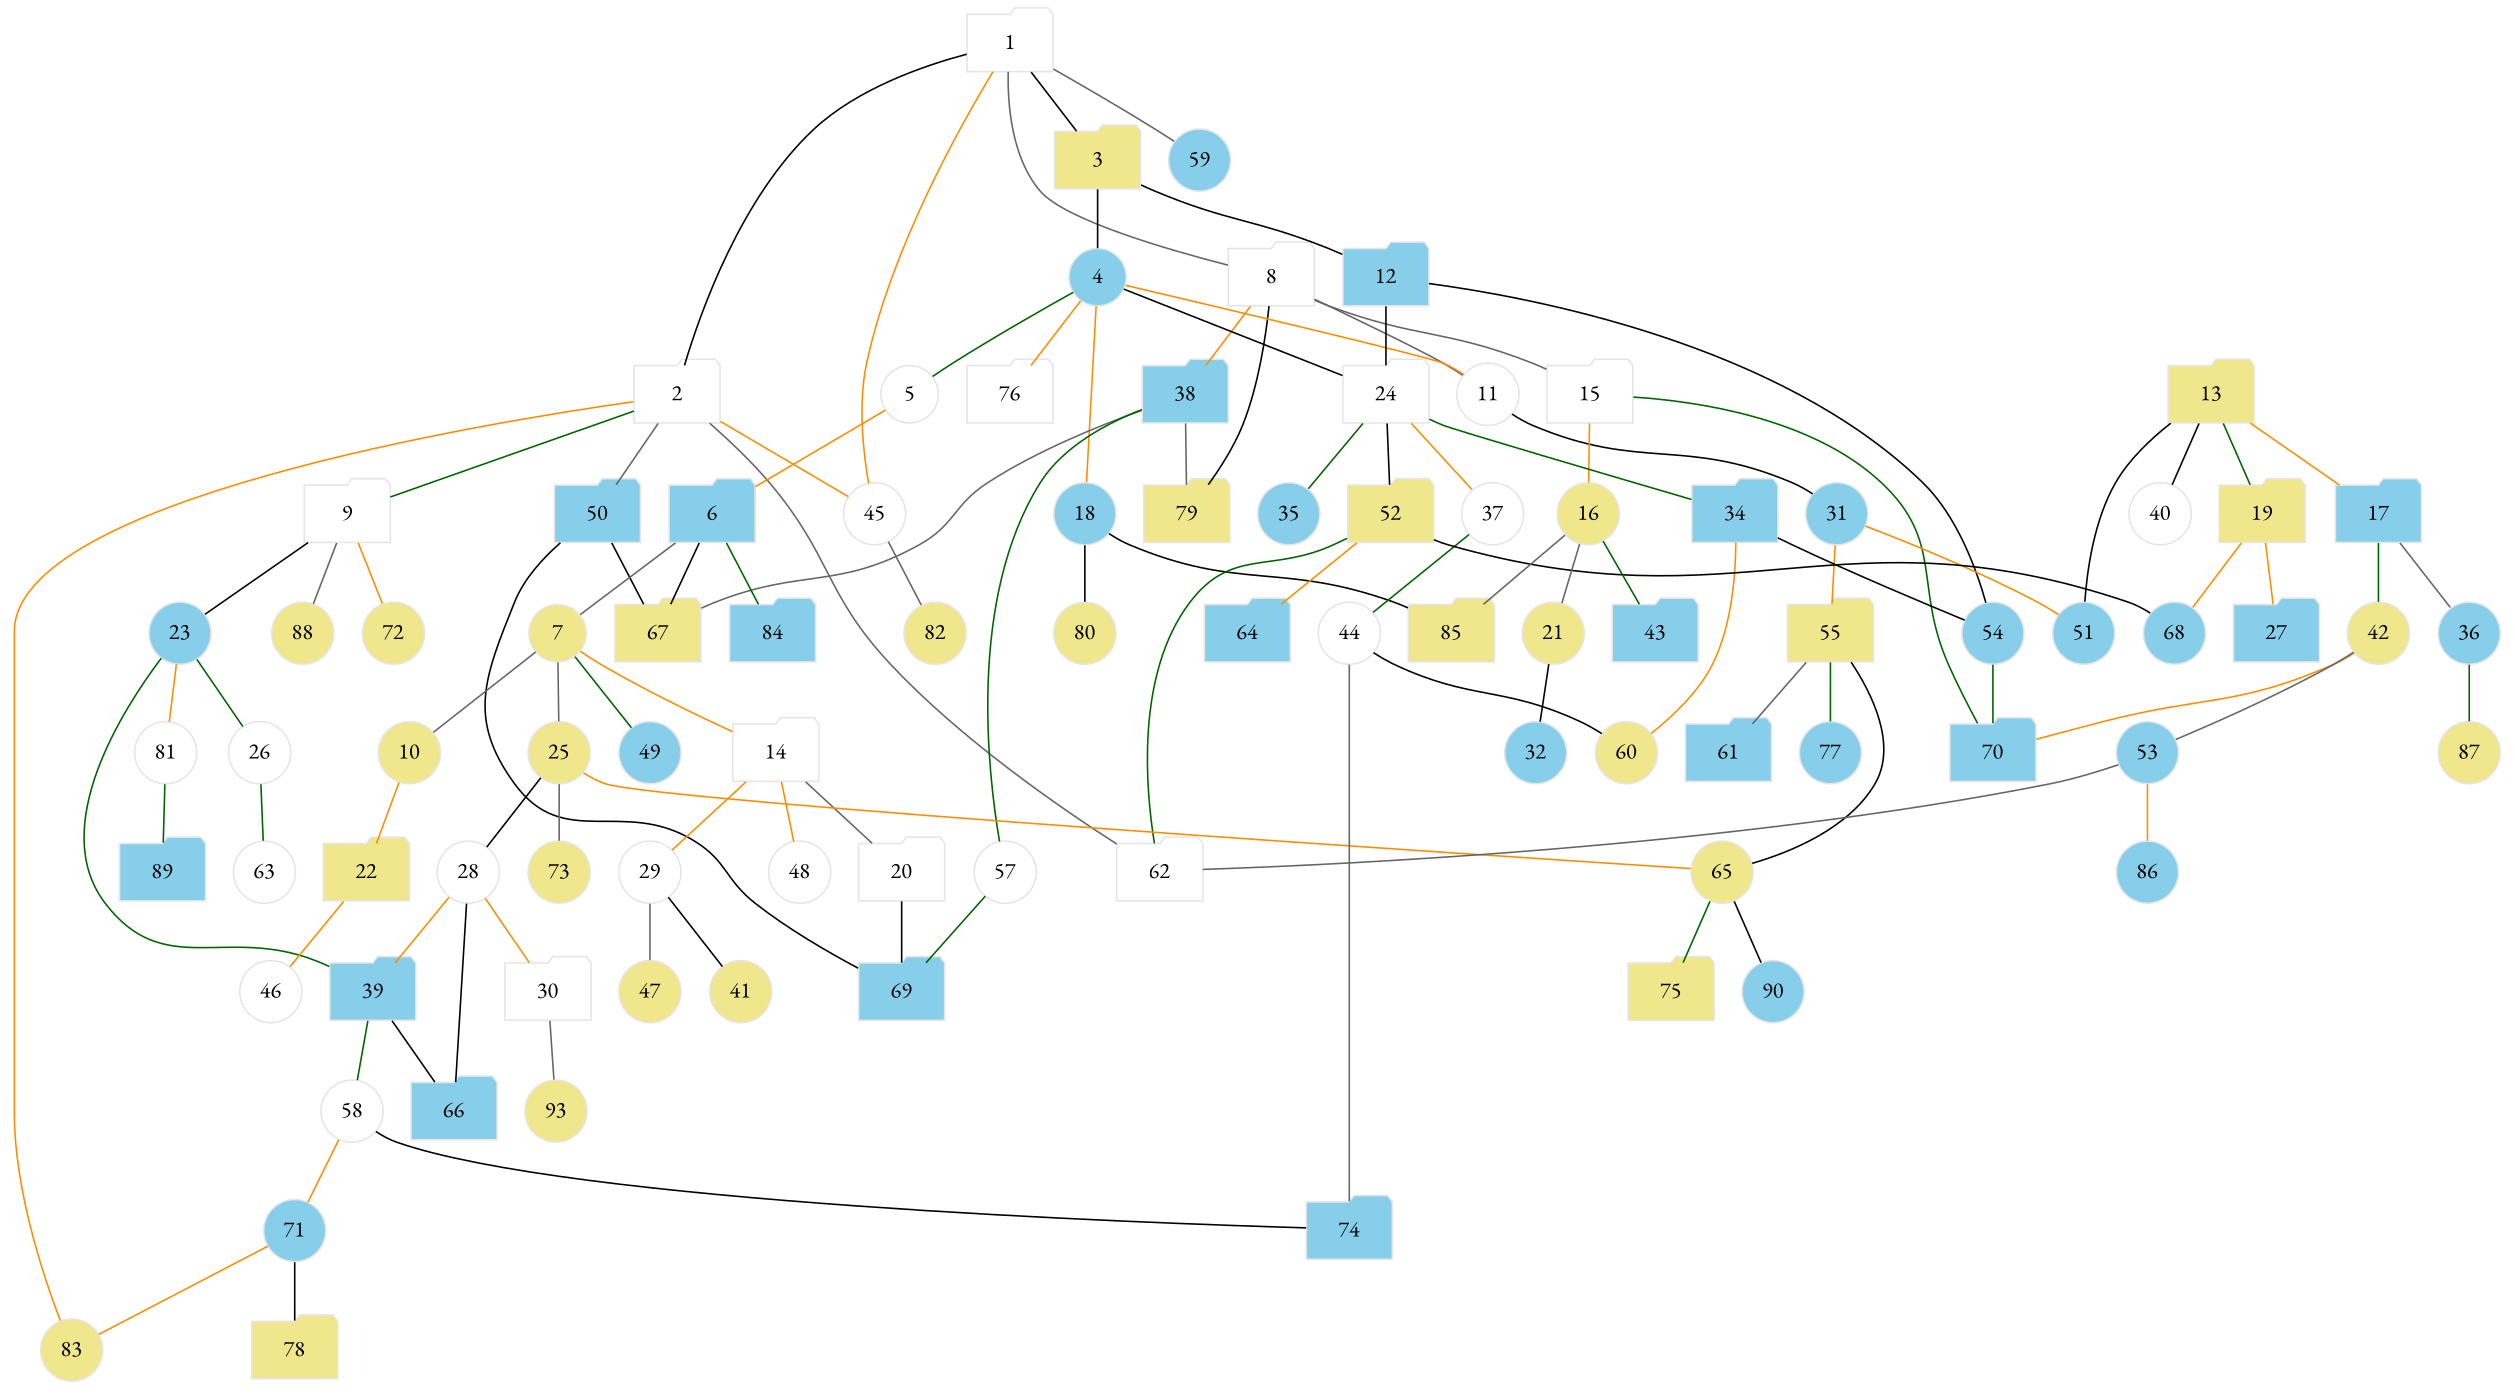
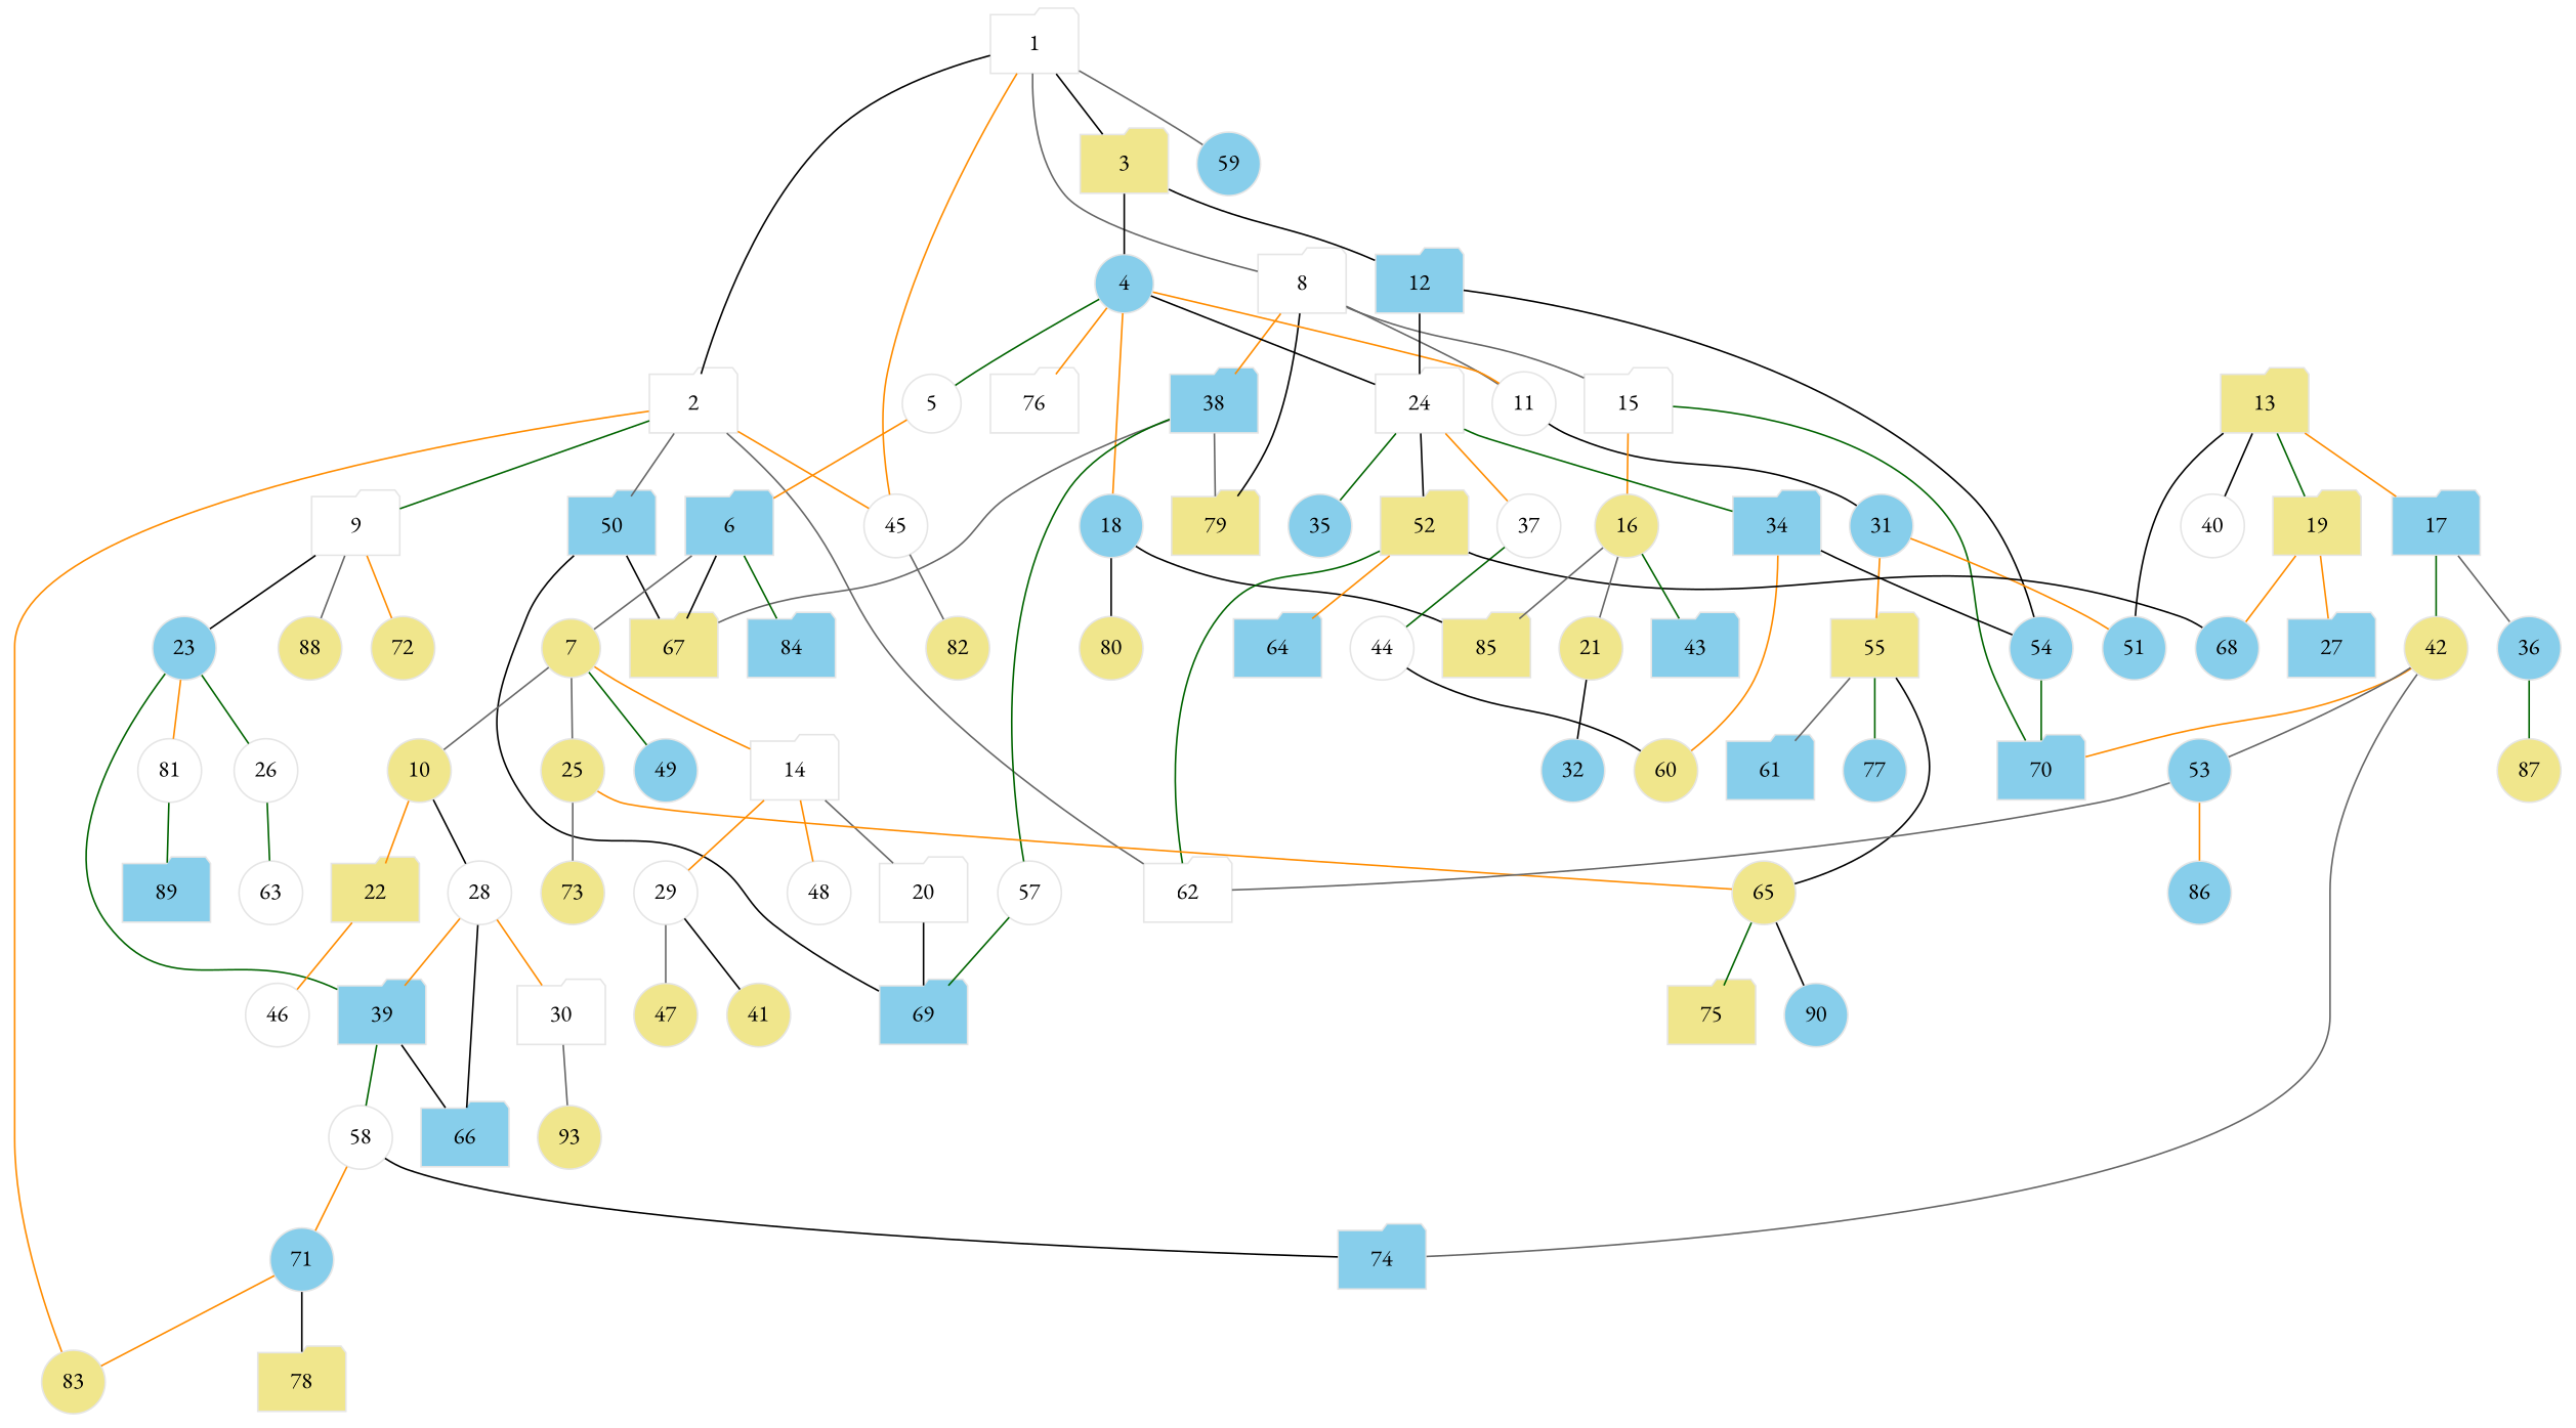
  graph {
    fontname="EB Garamond"
    node [color=gray90 fillcolor=skyblue fontname="EB Garamond" shape=circle style=filled]
    edge [color=black fontname="EB Garamond"]
    1 [fillcolor=white shape=folder]
    2 [fillcolor=white shape=folder]
    3 [fillcolor=khaki shape=folder]
    8 [fillcolor=white shape=folder]
    45 [fillcolor=white]
    59
    9 [fillcolor=white shape=folder]
    50 [shape=folder]
    62 [fillcolor=white shape=folder]
    83 [fillcolor=khaki]
    4
    12 [shape=folder]
    11 [fillcolor=white]
    15 [fillcolor=white shape=folder]
    38 [shape=folder]
    79 [fillcolor=khaki shape=folder]
    82 [fillcolor=khaki]
    23
    72 [fillcolor=khaki]
    88 [fillcolor=khaki]
    67 [fillcolor=khaki shape=folder]
    69 [shape=folder]
    5 [fillcolor=white]
    18
    24 [fillcolor=white shape=folder]
    76 [fillcolor=white shape=folder]
    54
    6 [shape=folder]
    31
    85 [fillcolor=khaki shape=folder]
    80 [fillcolor=khaki]
    34 [shape=folder]
    35
    37 [fillcolor=white]
    52 [fillcolor=khaki shape=folder]
    7 [fillcolor=khaki]
    84 [shape=folder]
    10 [fillcolor=khaki]
    14 [fillcolor=white shape=folder]
    25 [fillcolor=khaki]
    49
    22 [fillcolor=khaki shape=folder]
    13 [fillcolor=khaki shape=folder]
    17 [shape=folder]
    19 [fillcolor=khaki shape=folder]
    40 [fillcolor=white]
    51
    20 [fillcolor=white shape=folder]
    29 [fillcolor=white]
    48 [fillcolor=white]
    28 [fillcolor=white]
    65 [fillcolor=khaki]
    73 [fillcolor=khaki]
    16 [fillcolor=khaki]
    70 [shape=folder]
    57 [fillcolor=white]
    26 [fillcolor=white]
    39 [shape=folder]
    81 [fillcolor=white]
    46 [fillcolor=white]
    55 [fillcolor=khaki shape=folder]
    36
    42 [fillcolor=khaki]
    27 [shape=folder]
    68
    41 [fillcolor=khaki]
    47 [fillcolor=khaki]
    21 [fillcolor=khaki]
    43 [shape=folder]
    32
    87 [fillcolor=khaki]
    53
    63 [fillcolor=white]
    66 [shape=folder]
    58 [fillcolor=white]
    89 [shape=folder]
    60 [fillcolor=khaki]
    44 [fillcolor=white]
    64 [shape=folder]
    30 [fillcolor=white shape=folder]
    75 [fillcolor=khaki shape=folder]
    90
    n83 [fillcolor=khaki label=93]
    61 [shape=folder]
    77
    74 [shape=folder]
    71
    86
    78 [fillcolor=khaki shape=folder]
    1 -- 2
    1 -- 3
    1 -- 8 [color=gray40]
    1 -- 45 [color=darkorange]
    1 -- 59 [color=gray40]
    2 -- 45 [color=darkorange]
    2 -- 9 [color=darkgreen]
    2 -- 50 [color=gray40]
    2 -- 62 [color=gray40]
    2 -- 83 [color=darkorange]
    3 -- 4
    3 -- 12
    8 -- 11 [color=gray40]
    8 -- 15 [color=gray40]
    8 -- 38 [color=darkorange]
    8 -- 79
    45 -- 82 [color=gray40]
    9 -- 23
    9 -- 72 [color=darkorange]
    9 -- 88 [color=gray40]
    50 -- 67
    50 -- 69
    4 -- 11 [color=darkorange]
    4 -- 5 [color=darkgreen]
    4 -- 18 [color=darkorange]
    4 -- 24
    4 -- 76 [color=darkorange]
    12 -- 24
    12 -- 54
    11 -- 31
    15 -- 16 [color=darkorange]
    15 -- 70 [color=darkgreen]
    38 -- 79 [color=gray40]
    38 -- 67 [color=gray40]
    38 -- 57 [color=darkgreen]
    23 -- 26 [color=darkgreen]
    23 -- 39 [color=darkgreen]
    23 -- 81 [color=darkorange]
    5 -- 6 [color=darkorange]
    18 -- 85
    18 -- 80
    24 -- 34 [color=darkgreen]
    24 -- 35 [color=darkgreen]
    24 -- 37 [color=darkorange]
    24 -- 52
    54 -- 70 [color=darkgreen]
    6 -- 67
    6 -- 7 [color=gray40]
    6 -- 84 [color=darkgreen]
    31 -- 51 [color=darkorange]
    31 -- 55 [color=darkorange]
    34 -- 54
    34 -- 60 [color=darkorange]
    37 -- 44 [color=darkgreen]
    52 -- 62 [color=darkgreen]
    52 -- 68
    52 -- 64 [color=darkorange]
    7 -- 10 [color=gray40]
    7 -- 14 [color=darkorange]
    7 -- 25 [color=gray40]
    7 -- 49 [color=darkgreen]
    10 -- 22 [color=darkorange]
    14 -- 20 [color=gray40]
    14 -- 29 [color=darkorange]
    14 -- 48 [color=darkorange]
-   25 -- 28
+   10 -- 28
    25 -- 65 [color=darkorange]
    25 -- 73 [color=gray40]
    22 -- 46 [color=darkorange]
    13 -- 17 [color=darkorange]
    13 -- 19 [color=darkgreen]
    13 -- 40
    13 -- 51
    17 -- 36 [color=gray40]
    17 -- 42 [color=darkgreen]
    19 -- 27 [color=darkorange]
    19 -- 68 [color=darkorange]
    20 -- 69
    29 -- 41
    29 -- 47 [color=gray40]
    28 -- 39 [color=darkorange]
    28 -- 66
    28 -- 30 [color=darkorange]
    65 -- 75 [color=darkgreen]
    65 -- 90
    16 -- 85 [color=gray40]
    16 -- 21 [color=gray40]
    16 -- 43 [color=darkgreen]
    57 -- 69 [color=darkgreen]
    26 -- 63 [color=darkgreen]
    39 -- 66
    39 -- 58 [color=darkgreen]
    81 -- 89 [color=darkgreen]
    55 -- 65
    55 -- 61 [color=gray40]
    55 -- 77 [color=darkgreen]
    36 -- 87 [color=darkgreen]
    42 -- 70 [color=darkorange]
    42 -- 53 [color=gray40]
    21 -- 32
    53 -- 62 [color=gray40]
    53 -- 86 [color=darkorange]
    58 -- 74
    58 -- 71 [color=darkorange]
    44 -- 60
-   44 -- 74 [color=gray40]
+   42 -- 74 [color=gray40]
    30 -- n83 [color=gray40]
    71 -- 83 [color=darkorange]
    71 -- 78
  }
